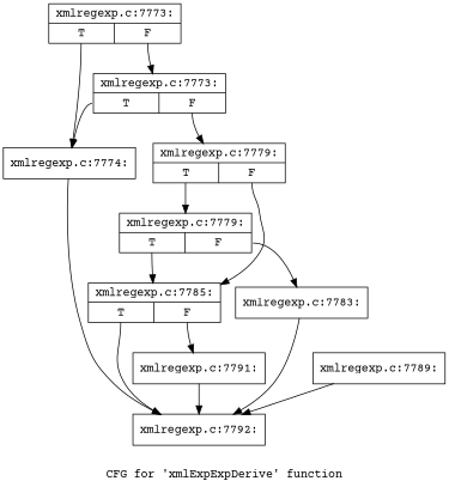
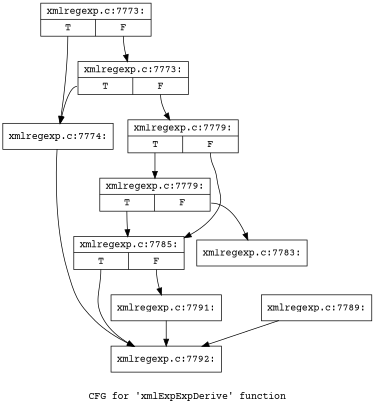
  digraph {
    fontname="Courier Prime"
    label="CFG for 'xmlExpExpDerive' function"
    node [fontname="Courier Prime" shape=record]
    edge [fontname="Courier Prime" tailport=s0]
    n1 [label="{xmlregexp.c:7774:}"]
    n2 [label="{xmlregexp.c:7792:}"]
    n3 [label="{xmlregexp.c:7773:|{<s0>T|<s1>F}}"]
    n4 [label="{xmlregexp.c:7773:|{<s0>T|<s1>F}}"]
    n5 [label="{xmlregexp.c:7779:|{<s0>T|<s1>F}}"]
    n6 [label="{xmlregexp.c:7779:|{<s0>T|<s1>F}}"]
    n7 [label="{xmlregexp.c:7785:|{<s0>T|<s1>F}}"]
    n8 [label="{xmlregexp.c:7783:}"]
    n9 [label="{xmlregexp.c:7791:}"]
    n10 [label="{xmlregexp.c:7789:}"]
    n1 -> n2
    n3 -> n1
    n3 -> n4 [tailport=s1]
    n4 -> n1
    n4 -> n5 [tailport=s1]
    n5 -> n6
    n5 -> n7 [tailport=s1]
    n6 -> n7
    n6 -> n8 [tailport=s1]
    n7 -> n2
    n7 -> n9 [tailport=s1]
-   n8 -> n2
    n9 -> n2
    n10 -> n2
  }
